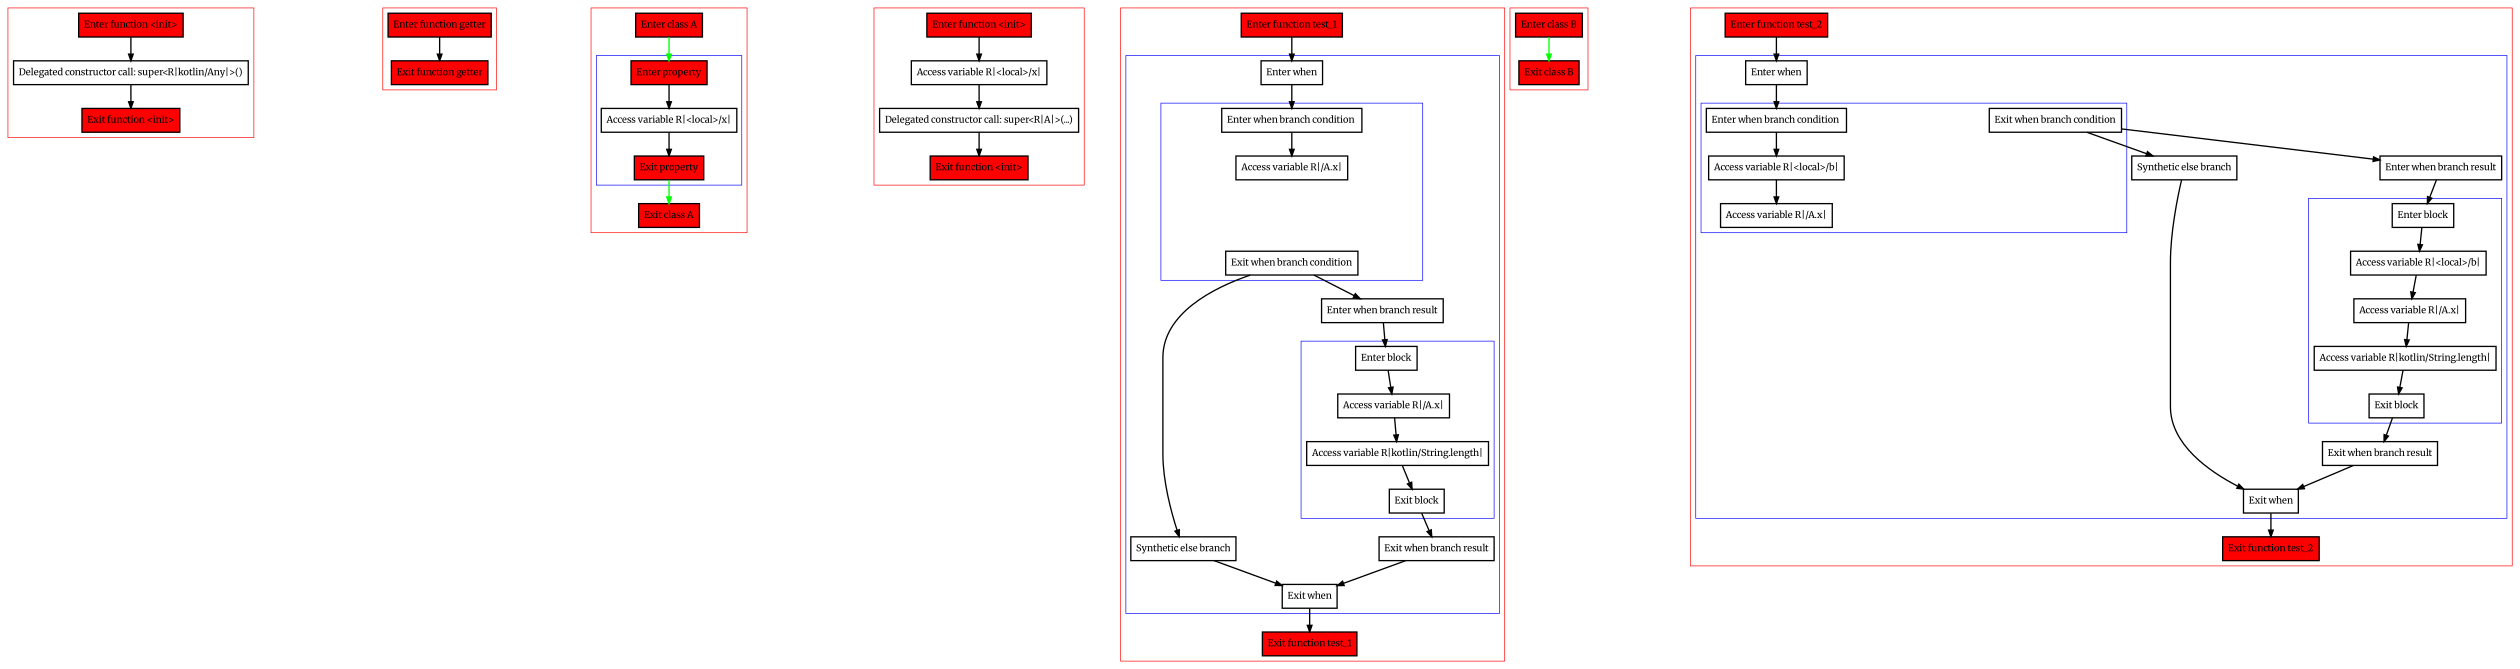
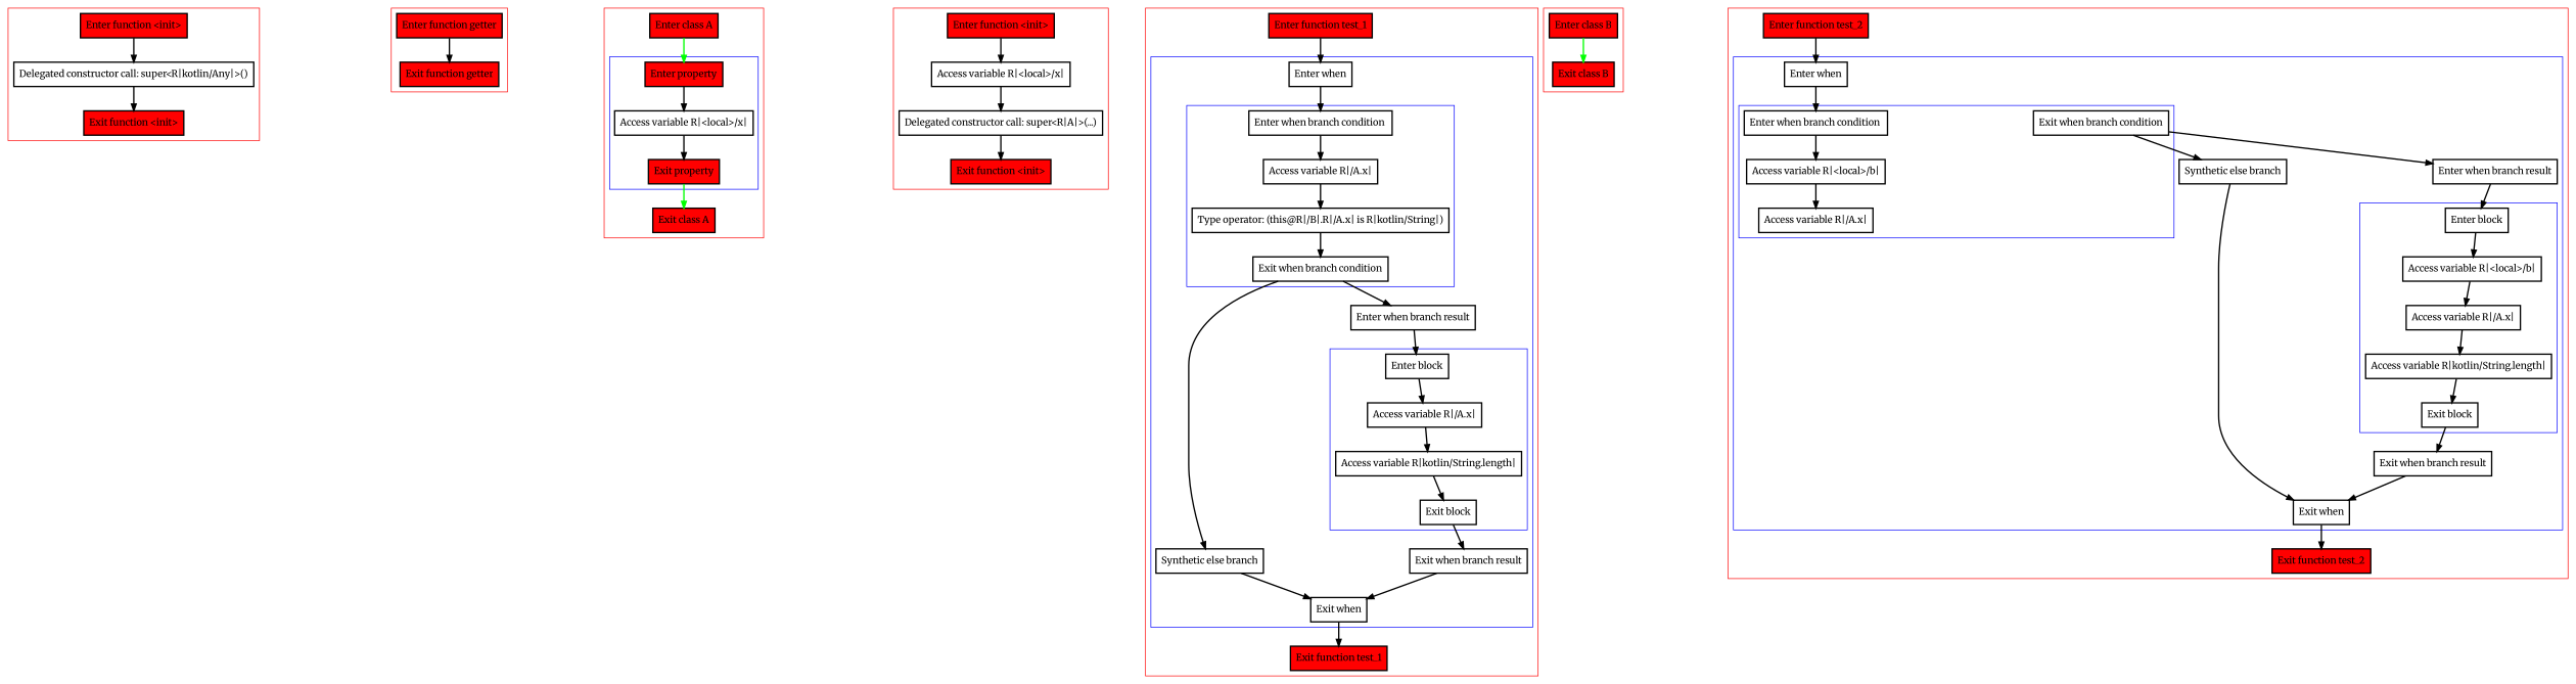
  digraph {
    fontname=Merriweather
    nodesep=3
    node [fontname=Merriweather penwidth=2 shape=box]
    edge [fontname=Merriweather penwidth=2]
    n1 [fillcolor=red label="Enter function <init>" style=filled]
    n2 [label="Delegated constructor call: super<R|kotlin/Any|>()"]
    n3 [fillcolor=red label="Exit function <init>" style=filled]
    n4 [fillcolor=red label="Enter function getter" style=filled]
    n5 [fillcolor=red label="Exit function getter" style=filled]
    n6 [fillcolor=red label="Enter property" style=filled]
    n7 [label="Access variable R|<local>/x|"]
    n8 [fillcolor=red label="Exit property" style=filled]
    n9 [fillcolor=red label="Enter class A" style=filled]
    n10 [fillcolor=red label="Exit class A" style=filled]
    n11 [fillcolor=red label="Enter function <init>" style=filled]
    n12 [label="Access variable R|<local>/x|"]
    n13 [label="Delegated constructor call: super<R|A|>(...)"]
    n14 [fillcolor=red label="Exit function <init>" style=filled]
    n15 [label="Enter when branch condition "]
    n16 [label="Access variable R|/A.x|"]
+   n17 [label="Type operator: (this@R|/B|.R|/A.x| is R|kotlin/String|)"]
    n18 [label="Exit when branch condition"]
    n19 [label="Enter block"]
    n20 [label="Access variable R|/A.x|"]
    n21 [label="Access variable R|kotlin/String.length|"]
    n22 [label="Exit block"]
    n23 [label="Enter when"]
    n24 [label="Synthetic else branch"]
    n25 [label="Enter when branch result"]
    n26 [label="Exit when branch result"]
    n27 [label="Exit when"]
    n28 [fillcolor=red label="Enter function test_1" style=filled]
    n29 [fillcolor=red label="Exit function test_1" style=filled]
    n30 [fillcolor=red label="Enter class B" style=filled]
    n31 [fillcolor=red label="Exit class B" style=filled]
    n32 [label="Enter when branch condition "]
    n33 [label="Access variable R|<local>/b|"]
    n34 [label="Access variable R|/A.x|"]
    n35 [label="Exit when branch condition"]
    n36 [label="Enter block"]
    n37 [label="Access variable R|<local>/b|"]
    n38 [label="Access variable R|/A.x|"]
    n39 [label="Access variable R|kotlin/String.length|"]
    n40 [label="Exit block"]
    n41 [label="Enter when"]
    n42 [label="Synthetic else branch"]
    n43 [label="Enter when branch result"]
    n44 [label="Exit when branch result"]
    n45 [label="Exit when"]
    n46 [fillcolor=red label="Enter function test_2" style=filled]
    n47 [fillcolor=red label="Exit function test_2" style=filled]
    subgraph cluster_1 {
      color=red
      n1
      n2
      n3
    }
    subgraph cluster_2 {
      color=red
      n4
      n5
    }
    subgraph cluster_3 {
      color=red
      n9
      n10
      subgraph cluster_4 {
        color=blue
        n6
        n7
        n8
      }
    }
    subgraph cluster_5 {
      color=red
      n11
      n12
      n13
      n14
    }
    subgraph cluster_6 {
      color=red
      n28
      n29
      subgraph cluster_7 {
        color=blue
        n23
        n24
        n25
        n26
        n27
        subgraph cluster_8 {
          color=blue
          n15
          n16
+         n17
          n18
        }
        subgraph cluster_9 {
          color=blue
          n19
          n20
          n21
          n22
        }
      }
    }
    subgraph cluster_10 {
      color=red
      n30
      n31
    }
    subgraph cluster_11 {
      color=red
      n46
      n47
      subgraph cluster_12 {
        color=blue
        n41
        n42
        n43
        n44
        n45
        subgraph cluster_13 {
          color=blue
          n32
          n33
          n34
          n35
        }
        subgraph cluster_14 {
          color=blue
          n36
          n37
          n38
          n39
          n40
        }
      }
    }
    n1 -> n2
    n2 -> n3
    n4 -> n5
    n6 -> n7
    n7 -> n8
    n8 -> n10 [color=green]
    n9 -> n6 [color=green]
    n11 -> n12
    n12 -> n13
    n13 -> n14
    n15 -> n16
+   n16 -> n17
+   n17 -> n18
    n18 -> n24
    n18 -> n25
    n19 -> n20
    n20 -> n21
    n21 -> n22
    n22 -> n26
    n23 -> n15
    n24 -> n27
    n25 -> n19
    n26 -> n27
    n27 -> n29
    n28 -> n23
    n30 -> n31 [color=green]
    n32 -> n33
    n33 -> n34
    n35 -> n42
    n35 -> n43
    n36 -> n37
    n37 -> n38
    n38 -> n39
    n39 -> n40
    n40 -> n44
    n41 -> n32
    n42 -> n45
    n43 -> n36
    n44 -> n45
    n45 -> n47
    n46 -> n41
  }
